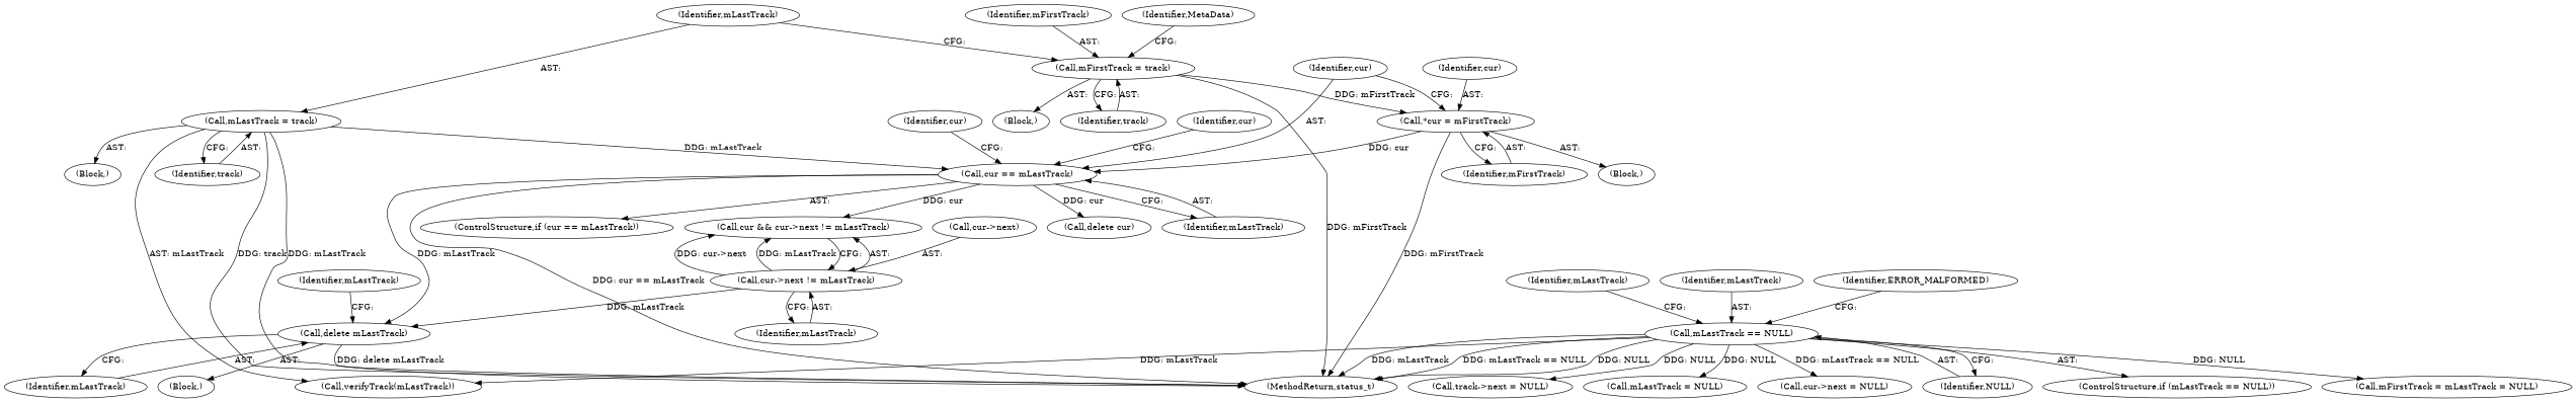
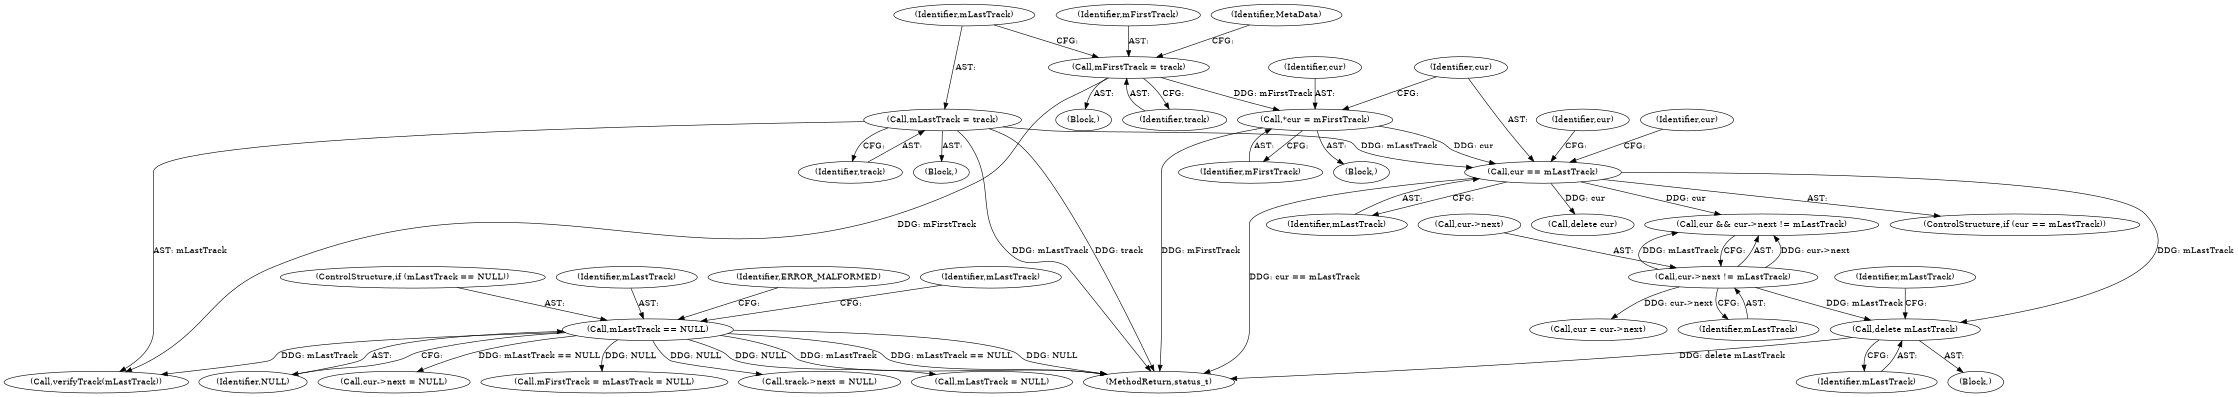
  digraph {
    n1 [label="(Call,delete mLastTrack)"]
    n2 [label="(Identifier,mLastTrack)"]
    n3 [label="(MethodReturn,status_t)"]
    n4 [label="(Block,)"]
    n5 [label="(Call,cur == mLastTrack)"]
    n6 [label="(Call,cur && cur->next != mLastTrack)"]
    n7 [label="(ControlStructure,if (cur == mLastTrack))"]
    n8 [label="(Identifier,mLastTrack)"]
    n9 [label="(Call,delete cur)"]
    n10 [label="(Call,cur->next != mLastTrack)"]
+   n11 [label="(Call,cur = cur->next)"]
    n12 [label="(Identifier,mLastTrack)"]
    n13 [label="(Call,*cur = mFirstTrack)"]
    n14 [label="(Identifier,mFirstTrack)"]
    n15 [label="(Block,)"]
    n16 [label="(Call,mFirstTrack = track)"]
    n17 [label="(Block,)"]
    n18 [label="(Identifier,track)"]
    n19 [label="(Call,mLastTrack == NULL)"]
    n20 [label="(ControlStructure,if (mLastTrack == NULL))"]
    n21 [label="(Call,mFirstTrack = mLastTrack = NULL)"]
    n22 [label="(Call,track->next = NULL)"]
    n23 [label="(Call,verifyTrack(mLastTrack))"]
    n24 [label="(Call,mLastTrack = NULL)"]
    n25 [label="(Identifier,NULL)"]
    n26 [label="(Call,cur->next = NULL)"]
    n27 [label="(Call,mLastTrack = track)"]
    n28 [label="(Identifier,track)"]
    n29 [label="(Block,)"]
    n30 [label="(Identifier,mLastTrack)"]
    n31 [label="(Call,cur->next)"]
    n32 [label="(Identifier,mLastTrack)"]
    n33 [label="(Identifier,ERROR_MALFORMED)"]
    n34 [label="(Identifier,cur)"]
    n35 [label="(Identifier,cur)"]
    n36 [label="(Identifier,mFirstTrack)"]
    n37 [label="(Identifier,MetaData)"]
    n38 [label="(Identifier,cur)"]
    n39 [label="(Identifier,mLastTrack)"]
    n40 [label="(Identifier,cur)"]
    n41 [label="(Identifier,mLastTrack)"]
    n1 -> n2 [label="CFG: "]
    n1 -> n3 [label="DDG: delete mLastTrack"]
    n1 -> n4 [label="AST: "]
    n2 -> n1 [label="AST: "]
    n5 -> n1 [label="DDG: mLastTrack"]
    n5 -> n3 [label="DDG: cur == mLastTrack"]
    n5 -> n6 [label="DDG: cur"]
    n5 -> n7 [label="AST: "]
    n5 -> n8 [label="CFG: "]
    n5 -> n9 [label="DDG: cur"]
    n6 -> n10 [label="CFG: "]
    n8 -> n5 [label="AST: "]
    n10 -> n1 [label="DDG: mLastTrack"]
    n10 -> n6 [label="AST: "]
    n10 -> n6 [label="DDG: cur->next"]
    n10 -> n6 [label="DDG: mLastTrack"]
+   n10 -> n11 [label="DDG: cur->next"]
    n10 -> n12 [label="CFG: "]
    n12 -> n10 [label="AST: "]
    n13 -> n3 [label="DDG: mFirstTrack"]
    n13 -> n5 [label="DDG: cur"]
    n13 -> n14 [label="CFG: "]
    n13 -> n15 [label="AST: "]
    n14 -> n13 [label="AST: "]
-   n16 -> n3 [label="DDG: mFirstTrack"]
+   n16 -> n23 [label="DDG: mFirstTrack"]
    n16 -> n13 [label="DDG: mFirstTrack"]
    n16 -> n17 [label="AST: "]
    n16 -> n18 [label="CFG: "]
    n18 -> n16 [label="AST: "]
    n19 -> n3 [label="DDG: mLastTrack"]
    n19 -> n3 [label="DDG: mLastTrack == NULL"]
    n19 -> n3 [label="DDG: NULL"]
-   n19 -> n20 [label="AST: "]
+   n20 -> n19 [label="AST: "]
    n19 -> n21 [label="DDG: NULL"]
    n19 -> n22 [label="DDG: NULL"]
    n19 -> n23 [label="DDG: mLastTrack"]
    n19 -> n24 [label="DDG: NULL"]
    n19 -> n25 [label="CFG: "]
    n19 -> n26 [label="DDG: mLastTrack == NULL"]
    n25 -> n19 [label="AST: "]
    n27 -> n3 [label="DDG: track"]
    n27 -> n3 [label="DDG: mLastTrack"]
    n27 -> n5 [label="DDG: mLastTrack"]
    n27 -> n23 [label="AST: mLastTrack"]
    n27 -> n28 [label="CFG: "]
    n27 -> n29 [label="AST: "]
    n28 -> n27 [label="AST: "]
    n30 -> n19 [label="AST: "]
    n31 -> n10 [label="AST: "]
    n32 -> n16 [label="CFG: "]
    n32 -> n27 [label="AST: "]
    n33 -> n19 [label="CFG: "]
    n34 -> n5 [label="AST: "]
    n34 -> n13 [label="CFG: "]
    n35 -> n13 [label="AST: "]
    n36 -> n16 [label="AST: "]
    n37 -> n16 [label="CFG: "]
    n38 -> n5 [label="CFG: "]
    n39 -> n1 [label="CFG: "]
    n40 -> n5 [label="CFG: "]
    n41 -> n19 [label="CFG: "]
  }
